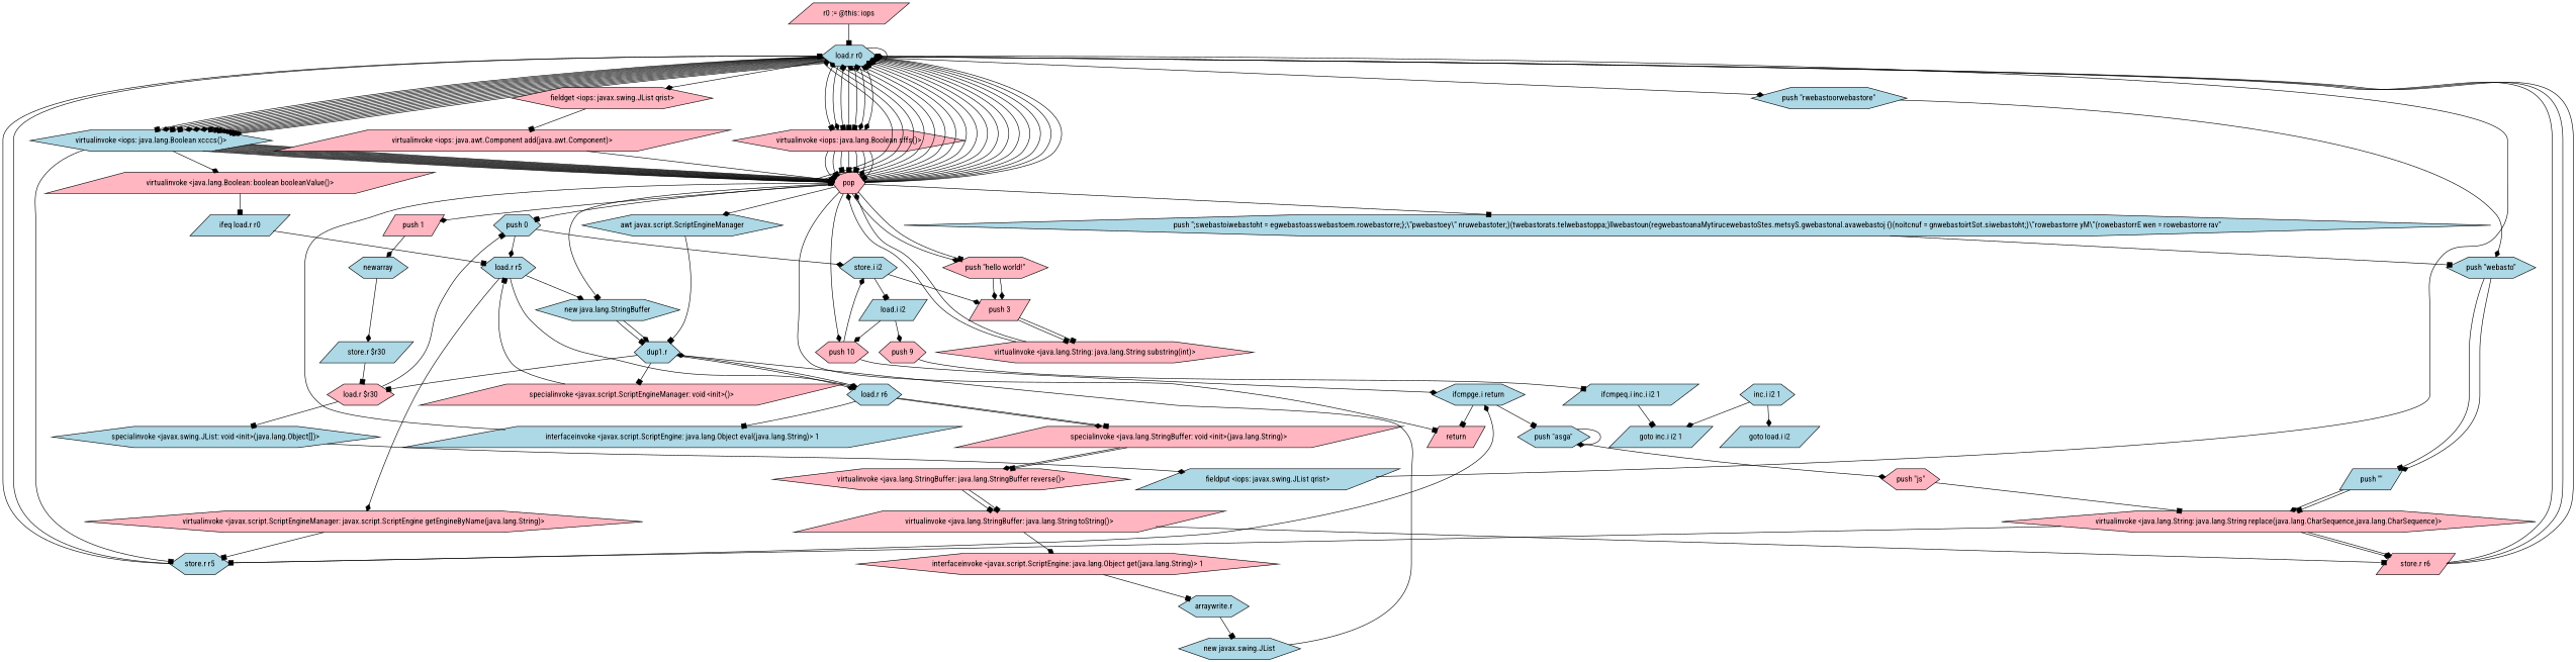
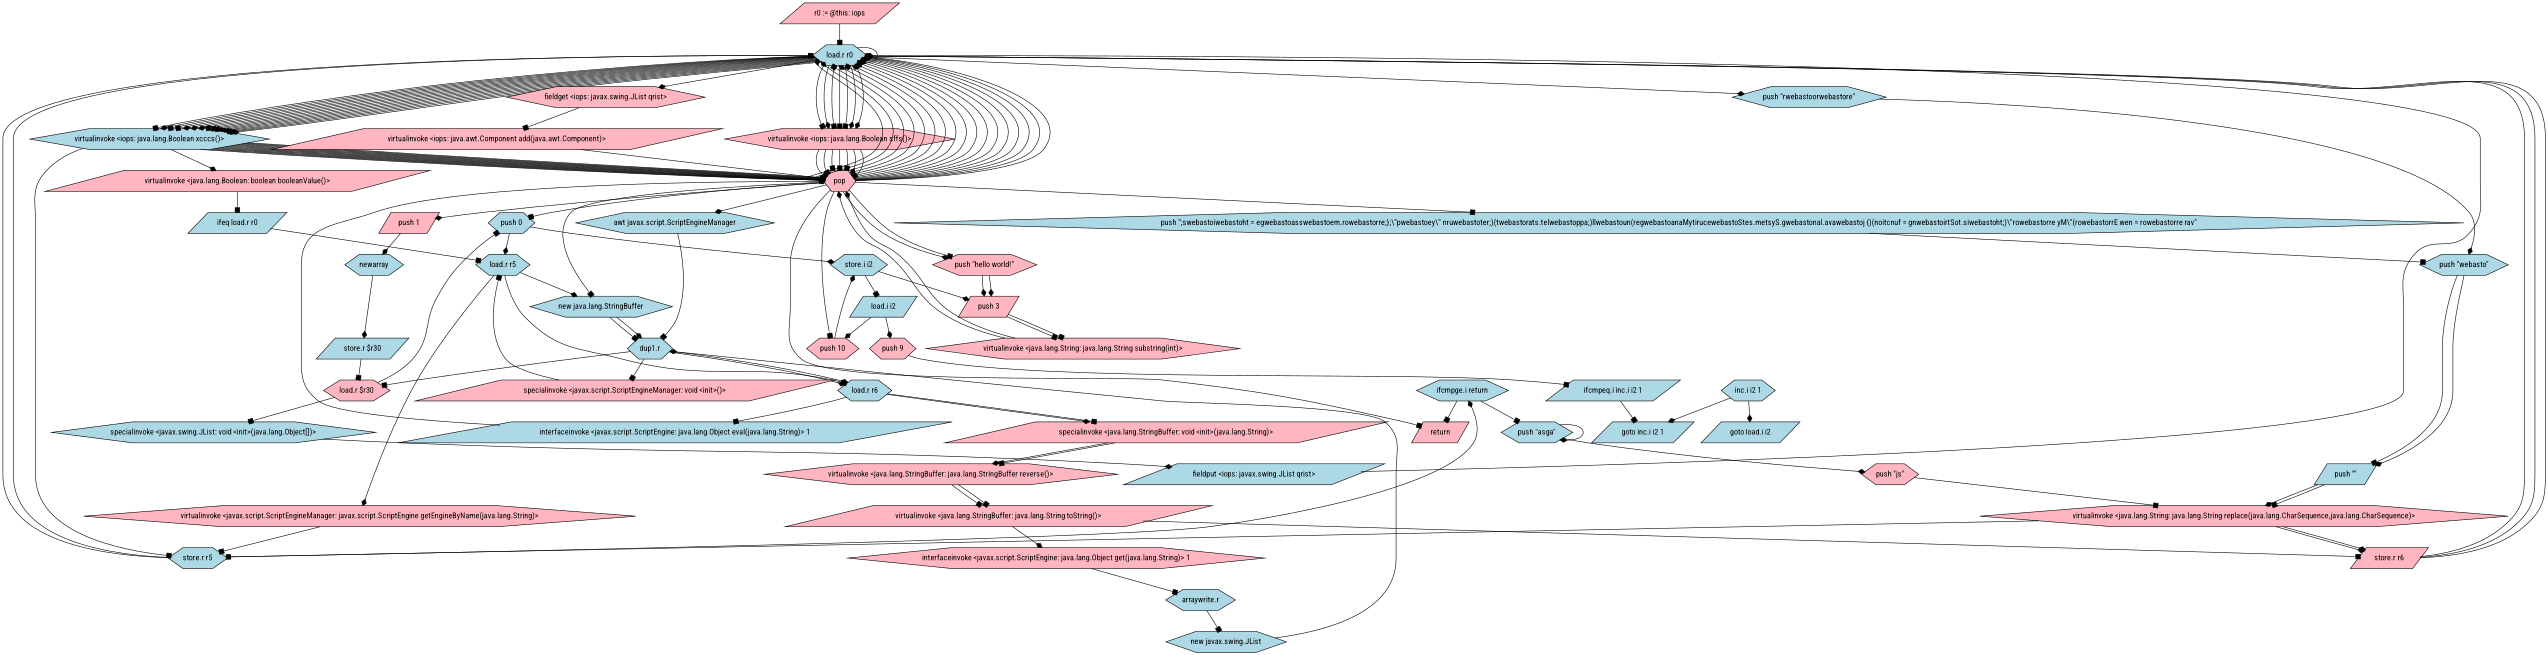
  digraph {
    fontname="Roboto Condensed"
    node [fillcolor=lightblue fontname="Roboto Condensed" shape=hexagon style=filled]
    edge [arrowhead=box fontname="Roboto Condensed"]
    "r0 := @this: iops" [fillcolor=lightpink shape=parallelogram]
    "load.r r0"
    "virtualinvoke <iops: java.lang.Boolean sffs()>" [fillcolor=lightpink]
    "virtualinvoke <iops: java.lang.Boolean xcccs()>"
    "push \"rwebastoorwebastore\""
    "fieldget <iops: javax.swing.JList qrist>" [fillcolor=lightpink]
    pop [fillcolor=lightpink]
    "store.r r5"
    "virtualinvoke <java.lang.Boolean: boolean booleanValue()>" [fillcolor=lightpink shape=parallelogram]
    "push \"webasto\""
    "virtualinvoke <iops: java.awt.Component add(java.awt.Component)>" [fillcolor=lightpink shape=parallelogram]
    "push \"hello world!\"" [fillcolor=lightpink]
    "push 0"
    "push 10" [fillcolor=lightpink]
    n15 [label="awt javax.script.ScriptEngineManager"]
    "push \";swebastoiwebastoht = egwebastoasswebastoem.rowebastorre;};\\\"pwebastoey\\\" nruwebastoter;)(twebastorats.telwebastoppa;)llwebastoun(regwebastoanaMytirucewebastoStes.metsyS.gwebastonal.avawebastoj {)(noitcnuf = gnwebastoirtSot.siwebastoht;)\\\"rowebastorre yM\\\"(rowebastorrE wen = rowebastorre rav\""
    "new java.lang.StringBuffer"
    "push 1" [fillcolor=lightpink shape=parallelogram]
    return [fillcolor=lightpink shape=parallelogram]
    "push 3" [fillcolor=lightpink shape=parallelogram]
    "store.i i2"
    "load.r r5"
    "ifcmpge.i return"
    "dup1.r"
    newarray
    "virtualinvoke <java.lang.String: java.lang.String substring(int)>" [fillcolor=lightpink]
    "load.i i2" [shape=parallelogram]
    "load.r r6"
    "virtualinvoke <javax.script.ScriptEngineManager: javax.script.ScriptEngine getEngineByName(java.lang.String)>" [fillcolor=lightpink]
    "push 9" [fillcolor=lightpink]
    "ifcmpeq.i inc.i i2 1" [shape=parallelogram]
    "push \"asga\""
    "push \"js\"" [fillcolor=lightpink]
    "virtualinvoke <java.lang.String: java.lang.String replace(java.lang.CharSequence,java.lang.CharSequence)>" [fillcolor=lightpink]
    "store.r r6" [fillcolor=lightpink shape=parallelogram]
    "ifeq load.r r0" [shape=parallelogram]
    "specialinvoke <javax.script.ScriptEngineManager: void <init>()>" [fillcolor=lightpink shape=parallelogram]
    "load.r $r30" [fillcolor=lightpink]
    "specialinvoke <java.lang.StringBuffer: void <init>(java.lang.String)>" [fillcolor=lightpink shape=parallelogram]
    "interfaceinvoke <javax.script.ScriptEngine: java.lang.Object eval(java.lang.String)> 1" [shape=parallelogram]
    "specialinvoke <javax.swing.JList: void <init>(java.lang.Object[])>"
    "push \"\"" [shape=parallelogram]
    "virtualinvoke <java.lang.StringBuffer: java.lang.StringBuffer reverse()>" [fillcolor=lightpink]
    "virtualinvoke <java.lang.StringBuffer: java.lang.String toString()>" [fillcolor=lightpink shape=parallelogram]
    "interfaceinvoke <javax.script.ScriptEngine: java.lang.Object get(java.lang.String)> 1" [fillcolor=lightpink]
    "arraywrite.r"
    "store.r $r30" [shape=parallelogram]
    "fieldput <iops: javax.swing.JList qrist>" [shape=parallelogram]
    "new javax.swing.JList"
    "goto inc.i i2 1" [shape=parallelogram]
    "inc.i i2 1"
    "goto load.i i2" [shape=parallelogram]
    "r0 := @this: iops" -> "load.r r0"
    "load.r r0" -> "load.r r0"
    "load.r r0" -> "virtualinvoke <iops: java.lang.Boolean sffs()>"
    "load.r r0" -> "virtualinvoke <iops: java.lang.Boolean sffs()>" [arrowhead=diamond]
    "load.r r0" -> "virtualinvoke <iops: java.lang.Boolean sffs()>"
    "load.r r0" -> "virtualinvoke <iops: java.lang.Boolean sffs()>"
    "load.r r0" -> "virtualinvoke <iops: java.lang.Boolean sffs()>"
    "load.r r0" -> "virtualinvoke <iops: java.lang.Boolean sffs()>" [arrowhead=diamond]
    "load.r r0" -> "virtualinvoke <iops: java.lang.Boolean sffs()>" [arrowhead=diamond]
    "load.r r0" -> "virtualinvoke <iops: java.lang.Boolean xcccs()>"
    "load.r r0" -> "virtualinvoke <iops: java.lang.Boolean xcccs()>" [arrowhead=diamond]
    "load.r r0" -> "virtualinvoke <iops: java.lang.Boolean xcccs()>"
    "load.r r0" -> "virtualinvoke <iops: java.lang.Boolean xcccs()>"
    "load.r r0" -> "virtualinvoke <iops: java.lang.Boolean xcccs()>" [arrowhead=diamond]
    "load.r r0" -> "virtualinvoke <iops: java.lang.Boolean xcccs()>" [arrowhead=diamond]
    "load.r r0" -> "virtualinvoke <iops: java.lang.Boolean xcccs()>" [arrowhead=diamond]
    "load.r r0" -> "virtualinvoke <iops: java.lang.Boolean xcccs()>"
    "load.r r0" -> "virtualinvoke <iops: java.lang.Boolean xcccs()>"
    "load.r r0" -> "virtualinvoke <iops: java.lang.Boolean xcccs()>"
    "load.r r0" -> "virtualinvoke <iops: java.lang.Boolean xcccs()>" [arrowhead=diamond]
    "load.r r0" -> "virtualinvoke <iops: java.lang.Boolean xcccs()>" [arrowhead=diamond]
    "load.r r0" -> "virtualinvoke <iops: java.lang.Boolean xcccs()>" [arrowhead=diamond]
    "load.r r0" -> "virtualinvoke <iops: java.lang.Boolean xcccs()>"
    "load.r r0" -> "virtualinvoke <iops: java.lang.Boolean xcccs()>"
    "load.r r0" -> "virtualinvoke <iops: java.lang.Boolean xcccs()>" [arrowhead=diamond]
    "load.r r0" -> "push \"rwebastoorwebastore\"" [arrowhead=diamond]
    "load.r r0" -> "fieldget <iops: javax.swing.JList qrist>" [arrowhead=diamond]
    "virtualinvoke <iops: java.lang.Boolean sffs()>" -> pop
    "virtualinvoke <iops: java.lang.Boolean sffs()>" -> pop
    "virtualinvoke <iops: java.lang.Boolean sffs()>" -> pop
    "virtualinvoke <iops: java.lang.Boolean sffs()>" -> pop
    "virtualinvoke <iops: java.lang.Boolean sffs()>" -> pop
    "virtualinvoke <iops: java.lang.Boolean sffs()>" -> pop [arrowhead=diamond]
    "virtualinvoke <iops: java.lang.Boolean sffs()>" -> pop
    "virtualinvoke <iops: java.lang.Boolean xcccs()>" -> pop
    "virtualinvoke <iops: java.lang.Boolean xcccs()>" -> pop [arrowhead=diamond]
    "virtualinvoke <iops: java.lang.Boolean xcccs()>" -> pop
    "virtualinvoke <iops: java.lang.Boolean xcccs()>" -> pop
    "virtualinvoke <iops: java.lang.Boolean xcccs()>" -> pop
    "virtualinvoke <iops: java.lang.Boolean xcccs()>" -> pop
    "virtualinvoke <iops: java.lang.Boolean xcccs()>" -> pop [arrowhead=diamond]
    "virtualinvoke <iops: java.lang.Boolean xcccs()>" -> pop [arrowhead=diamond]
    "virtualinvoke <iops: java.lang.Boolean xcccs()>" -> pop [arrowhead=diamond]
    "virtualinvoke <iops: java.lang.Boolean xcccs()>" -> pop [arrowhead=diamond]
    "virtualinvoke <iops: java.lang.Boolean xcccs()>" -> pop
    "virtualinvoke <iops: java.lang.Boolean xcccs()>" -> pop
    "virtualinvoke <iops: java.lang.Boolean xcccs()>" -> pop [arrowhead=diamond]
    "virtualinvoke <iops: java.lang.Boolean xcccs()>" -> pop [arrowhead=diamond]
    "virtualinvoke <iops: java.lang.Boolean xcccs()>" -> pop [arrowhead=diamond]
    "virtualinvoke <iops: java.lang.Boolean xcccs()>" -> "store.r r5"
    "virtualinvoke <iops: java.lang.Boolean xcccs()>" -> "virtualinvoke <java.lang.Boolean: boolean booleanValue()>" [arrowhead=diamond]
    "push \"rwebastoorwebastore\"" -> "push \"webasto\"" [arrowhead=diamond]
    "fieldget <iops: javax.swing.JList qrist>" -> "virtualinvoke <iops: java.awt.Component add(java.awt.Component)>"
    pop -> "load.r r0" [arrowhead=diamond]
    pop -> "load.r r0" [arrowhead=diamond]
    pop -> "load.r r0"
    pop -> "load.r r0" [arrowhead=diamond]
    pop -> "load.r r0"
    pop -> "load.r r0" [arrowhead=diamond]
    pop -> "load.r r0" [arrowhead=diamond]
    pop -> "load.r r0"
    pop -> "load.r r0" [arrowhead=diamond]
    pop -> "load.r r0"
    pop -> "load.r r0"
    pop -> "load.r r0" [arrowhead=diamond]
    pop -> "load.r r0" [arrowhead=diamond]
    pop -> "load.r r0" [arrowhead=diamond]
    pop -> "load.r r0" [arrowhead=diamond]
    pop -> "load.r r0" [arrowhead=diamond]
    pop -> "load.r r0"
    pop -> "push \"hello world!\"" [arrowhead=diamond]
    pop -> "push \"hello world!\""
    pop -> "push 0"
-   pop -> "push 10" [arrowhead=diamond]
+   pop -> "push 10"
    pop -> n15 [arrowhead=diamond]
    pop -> "push \";swebastoiwebastoht = egwebastoasswebastoem.rowebastorre;};\\\"pwebastoey\\\" nruwebastoter;)(twebastorats.telwebastoppa;)llwebastoun(regwebastoanaMytirucewebastoStes.metsyS.gwebastonal.avawebastoj {)(noitcnuf = gnwebastoirtSot.siwebastoht;)\\\"rowebastorre yM\\\"(rowebastorrE wen = rowebastorre rav\""
    pop -> "new java.lang.StringBuffer"
    pop -> "push 1" [arrowhead=diamond]
    pop -> return
    "store.r r5" -> "load.r r0"
    "store.r r5" -> "load.r r0"
    "store.r r5" -> "ifcmpge.i return" [arrowhead=diamond]
    "virtualinvoke <java.lang.Boolean: boolean booleanValue()>" -> "ifeq load.r r0"
    "push \"webasto\"" -> "push \"\""
    "push \"webasto\"" -> "push \"\"" [arrowhead=diamond]
    "virtualinvoke <iops: java.awt.Component add(java.awt.Component)>" -> pop
    "push \"hello world!\"" -> "push 3" [arrowhead=diamond]
    "push \"hello world!\"" -> "push 3" [arrowhead=diamond]
    "push 0" -> "store.i i2" [arrowhead=diamond]
    "push 0" -> "load.r r5" [arrowhead=diamond]
    "push 10" -> "store.i i2" [arrowhead=diamond]
-   "push 10" -> "ifcmpge.i return" [arrowhead=diamond]
    n15 -> "dup1.r"
    "push \";swebastoiwebastoht = egwebastoasswebastoem.rowebastorre;};\\\"pwebastoey\\\" nruwebastoter;)(twebastorats.telwebastoppa;)llwebastoun(regwebastoanaMytirucewebastoStes.metsyS.gwebastonal.avawebastoj {)(noitcnuf = gnwebastoirtSot.siwebastoht;)\\\"rowebastorre yM\\\"(rowebastorrE wen = rowebastorre rav\"" -> "push \"webasto\""
    "new java.lang.StringBuffer" -> "dup1.r"
    "new java.lang.StringBuffer" -> "dup1.r" [arrowhead=diamond]
    "push 1" -> newarray [arrowhead=diamond]
    "push 3" -> "virtualinvoke <java.lang.String: java.lang.String substring(int)>"
    "push 3" -> "virtualinvoke <java.lang.String: java.lang.String substring(int)>"
    "store.i i2" -> "push 3" [arrowhead=diamond]
    "store.i i2" -> "load.i i2"
    "load.r r5" -> "new java.lang.StringBuffer" [arrowhead=diamond]
    "load.r r5" -> "load.r r6"
    "load.r r5" -> "virtualinvoke <javax.script.ScriptEngineManager: javax.script.ScriptEngine getEngineByName(java.lang.String)>" [arrowhead=diamond]
    "ifcmpge.i return" -> return
    "ifcmpge.i return" -> "push \"asga\""
    "dup1.r" -> "load.r r6" [arrowhead=diamond]
    "dup1.r" -> "load.r r6" [arrowhead=diamond]
    "dup1.r" -> "specialinvoke <javax.script.ScriptEngineManager: void <init>()>"
    "dup1.r" -> "load.r $r30"
    newarray -> "store.r $r30" [arrowhead=diamond]
    "virtualinvoke <java.lang.String: java.lang.String substring(int)>" -> pop [arrowhead=diamond]
    "virtualinvoke <java.lang.String: java.lang.String substring(int)>" -> pop [arrowhead=diamond]
    "load.i i2" -> "push 10" [arrowhead=diamond]
    "load.i i2" -> "push 9" [arrowhead=diamond]
    "load.r r6" -> "specialinvoke <java.lang.StringBuffer: void <init>(java.lang.String)>" [arrowhead=diamond]
    "load.r r6" -> "specialinvoke <java.lang.StringBuffer: void <init>(java.lang.String)>"
    "load.r r6" -> "interfaceinvoke <javax.script.ScriptEngine: java.lang.Object eval(java.lang.String)> 1"
    "virtualinvoke <javax.script.ScriptEngineManager: javax.script.ScriptEngine getEngineByName(java.lang.String)>" -> "store.r r5"
    "push 9" -> "ifcmpeq.i inc.i i2 1"
    "ifcmpeq.i inc.i i2 1" -> "goto inc.i i2 1"
    "push \"asga\"" -> "push \"asga\"" [arrowhead=diamond]
    "push \"asga\"" -> "push \"js\"" [arrowhead=diamond]
    "push \"js\"" -> "virtualinvoke <java.lang.String: java.lang.String replace(java.lang.CharSequence,java.lang.CharSequence)>"
    "virtualinvoke <java.lang.String: java.lang.String replace(java.lang.CharSequence,java.lang.CharSequence)>" -> "store.r r5"
    "virtualinvoke <java.lang.String: java.lang.String replace(java.lang.CharSequence,java.lang.CharSequence)>" -> "store.r r6" [arrowhead=diamond]
    "virtualinvoke <java.lang.String: java.lang.String replace(java.lang.CharSequence,java.lang.CharSequence)>" -> "store.r r6" [arrowhead=diamond]
    "store.r r6" -> "load.r r0"
    "store.r r6" -> "load.r r0" [arrowhead=diamond]
    "store.r r6" -> "load.r r0"
    "ifeq load.r r0" -> "load.r r5"
    "specialinvoke <javax.script.ScriptEngineManager: void <init>()>" -> "load.r r5"
    "load.r $r30" -> "push 0"
    "load.r $r30" -> "specialinvoke <javax.swing.JList: void <init>(java.lang.Object[])>"
    "specialinvoke <java.lang.StringBuffer: void <init>(java.lang.String)>" -> "virtualinvoke <java.lang.StringBuffer: java.lang.StringBuffer reverse()>" [arrowhead=diamond]
    "specialinvoke <java.lang.StringBuffer: void <init>(java.lang.String)>" -> "virtualinvoke <java.lang.StringBuffer: java.lang.StringBuffer reverse()>"
    "interfaceinvoke <javax.script.ScriptEngine: java.lang.Object eval(java.lang.String)> 1" -> pop
    "specialinvoke <javax.swing.JList: void <init>(java.lang.Object[])>" -> "fieldput <iops: javax.swing.JList qrist>" [arrowhead=diamond]
    "push \"\"" -> "virtualinvoke <java.lang.String: java.lang.String replace(java.lang.CharSequence,java.lang.CharSequence)>" [arrowhead=diamond]
    "push \"\"" -> "virtualinvoke <java.lang.String: java.lang.String replace(java.lang.CharSequence,java.lang.CharSequence)>"
    "virtualinvoke <java.lang.StringBuffer: java.lang.StringBuffer reverse()>" -> "virtualinvoke <java.lang.StringBuffer: java.lang.String toString()>"
    "virtualinvoke <java.lang.StringBuffer: java.lang.StringBuffer reverse()>" -> "virtualinvoke <java.lang.StringBuffer: java.lang.String toString()>"
    "virtualinvoke <java.lang.StringBuffer: java.lang.String toString()>" -> "store.r r6"
    "virtualinvoke <java.lang.StringBuffer: java.lang.String toString()>" -> "interfaceinvoke <javax.script.ScriptEngine: java.lang.Object get(java.lang.String)> 1" [arrowhead=diamond]
    "interfaceinvoke <javax.script.ScriptEngine: java.lang.Object get(java.lang.String)> 1" -> "arraywrite.r"
    "arraywrite.r" -> "new javax.swing.JList"
    "store.r $r30" -> "load.r $r30"
    "fieldput <iops: javax.swing.JList qrist>" -> "load.r r0" [arrowhead=diamond]
    "new javax.swing.JList" -> "dup1.r" [arrowhead=diamond]
    "inc.i i2 1" -> "goto inc.i i2 1" [arrowhead=diamond]
    "inc.i i2 1" -> "goto load.i i2" [arrowhead=diamond]
  }
